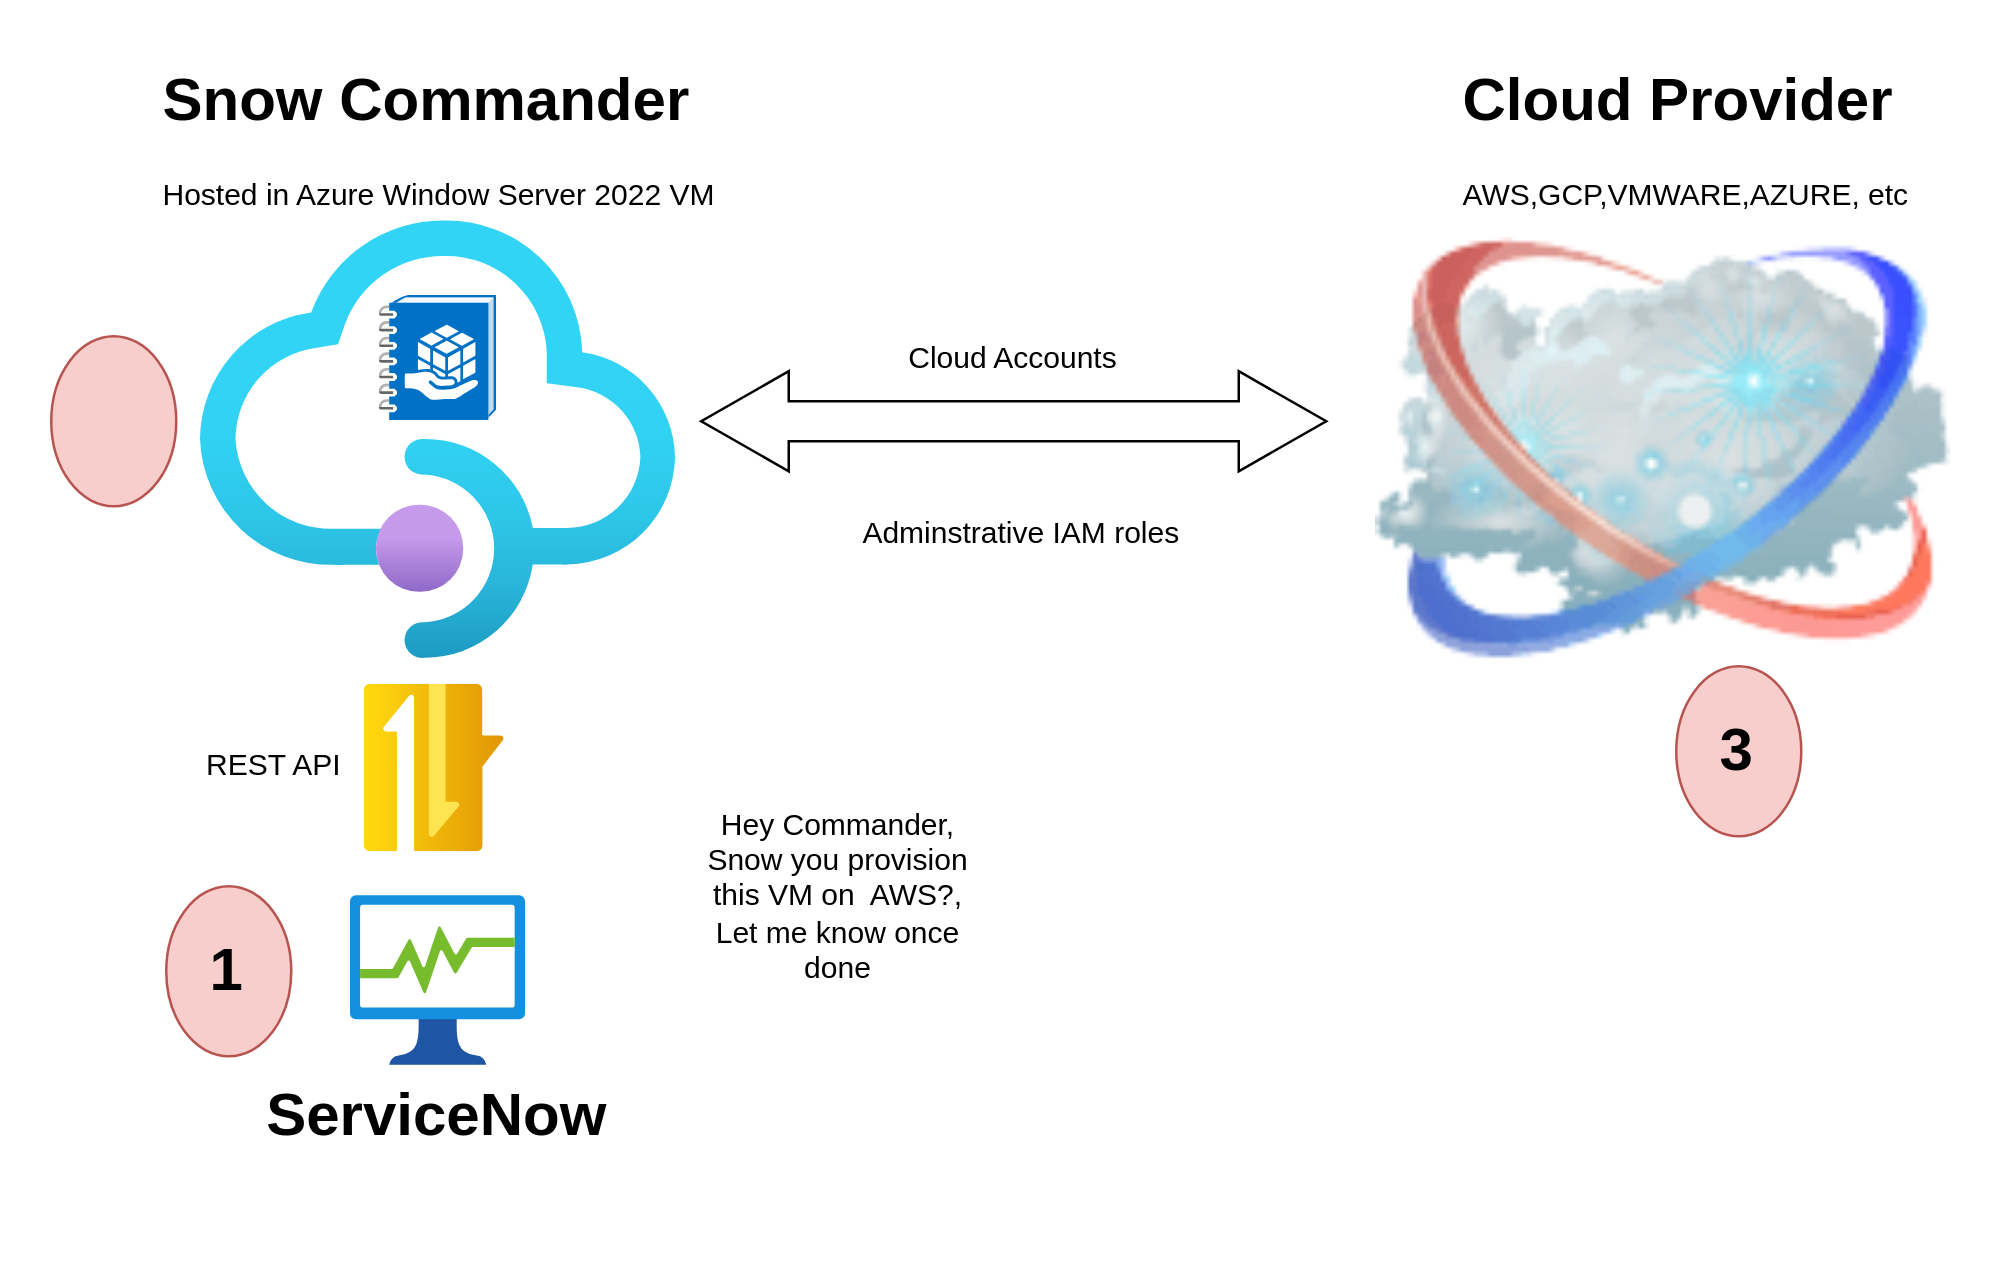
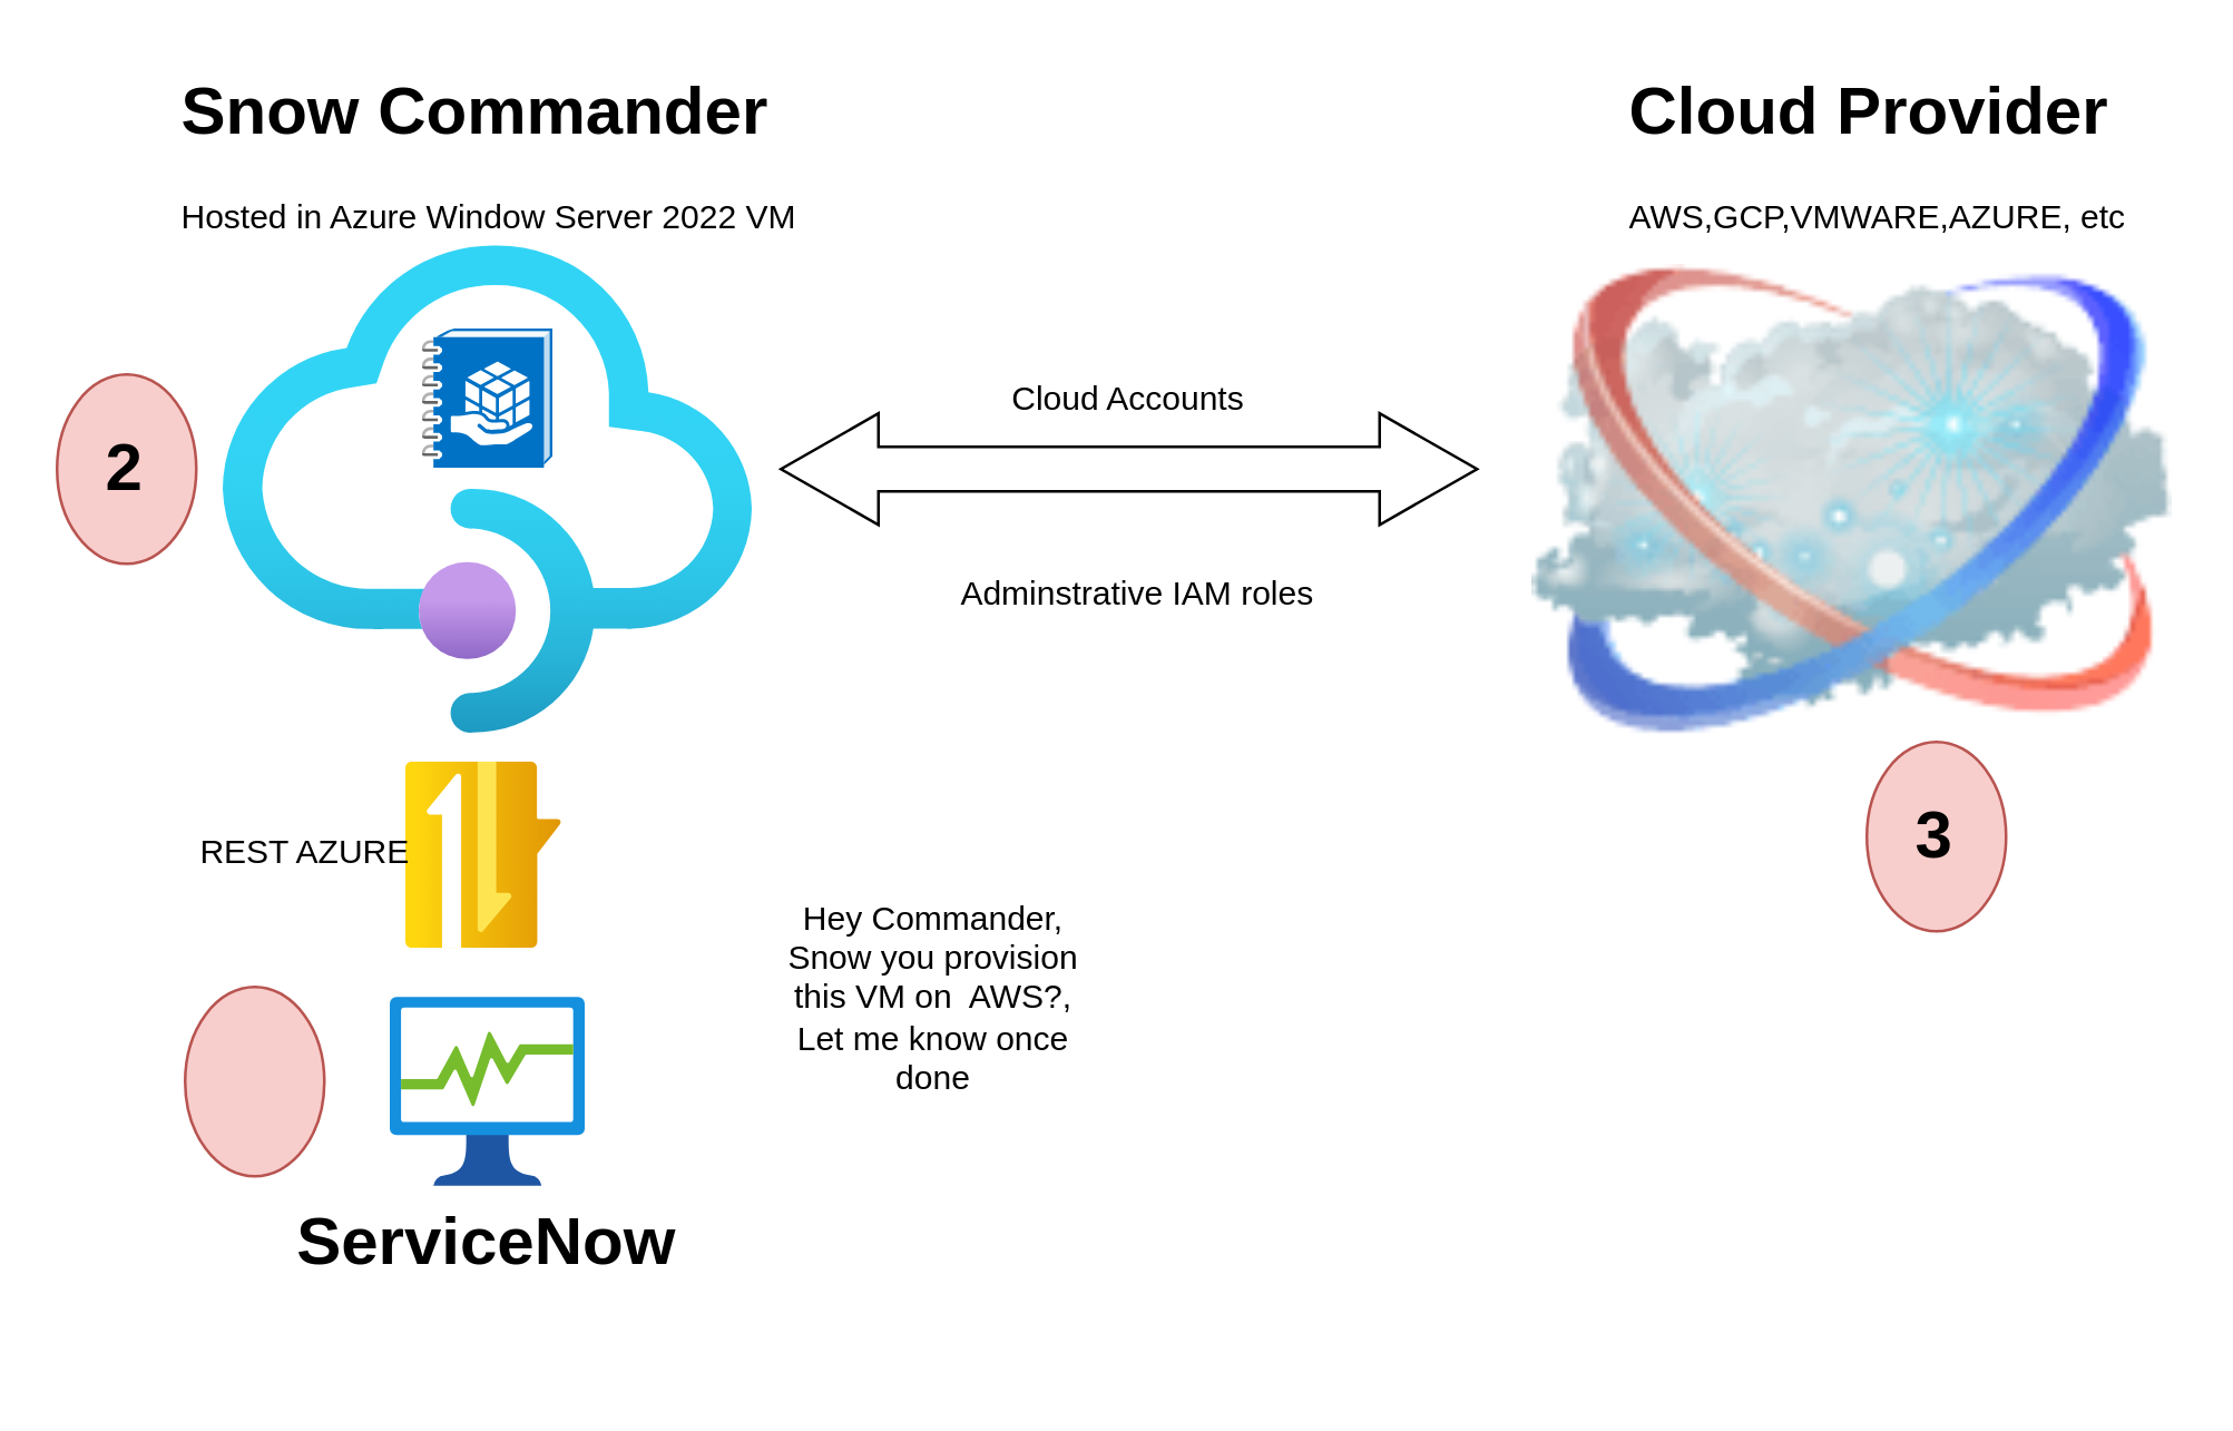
  <mxCell id="0" />
  <mxCell id="1" parent="0" />
  <mxCell id="2" value="" style="aspect=fixed;html=1;points=[];align=center;image;fontSize=12;image=img/lib/azure2/integration/API_Management_Services.svg;" vertex="1" parent="1"><mxGeometry x="80" y="88" width="190.01" height="175.38" as="geometry" /></mxCell>
  <mxCell id="3" value="" style="sketch=0;aspect=fixed;html=1;points=[];align=center;image;fontSize=12;image=img/lib/mscae/Service_Catalog_Managed_Application_Definitions.svg;" vertex="1" parent="1"><mxGeometry x="151.5" y="118" width="47" height="50" as="geometry" /></mxCell>
  <mxCell id="4" value="" style="aspect=fixed;html=1;points=[];align=center;image;fontSize=12;image=img/lib/azure2/general/Process_Explorer.svg;" vertex="1" parent="1"><mxGeometry x="140" y="358" width="70" height="68" as="geometry" /></mxCell>
  <mxCell id="5" value="" style="aspect=fixed;html=1;points=[];align=center;image;fontSize=12;image=img/lib/azure2/web/Notification_Hub_Namespaces.svg;rotation=-90;" vertex="1" parent="1"><mxGeometry x="140" y="278" width="67" height="56.0" as="geometry" /></mxCell>
  <mxCell id="6" value="" style="image;html=1;image=img/lib/clip_art/networking/Cloud_128x128.png" vertex="1" parent="1"><mxGeometry x="550" y="44.69" width="230" height="270" as="geometry" /></mxCell>
  <mxCell id="7" value="" style="html=1;shadow=0;dashed=0;align=center;verticalAlign=middle;shape=mxgraph.arrows2.twoWayArrow;dy=0.6;dx=35;" vertex="1" parent="1"><mxGeometry x="280" y="148" width="250" height="40" as="geometry" /></mxCell>
  <mxCell id="8" value="Cloud Accounts" style="text;html=1;strokeColor=none;fillColor=none;align=center;verticalAlign=middle;whiteSpace=wrap;rounded=0;" vertex="1" parent="1"><mxGeometry x="350" y="128" width="110" height="30" as="geometry" /></mxCell>
  <mxCell id="9" value="Adminstrative IAM roles&amp;nbsp;" style="text;html=1;strokeColor=none;fillColor=none;align=center;verticalAlign=middle;whiteSpace=wrap;rounded=0;" vertex="1" parent="1"><mxGeometry x="340" y="198" width="140" height="30" as="geometry" /></mxCell>
  <mxCell id="10" value="&lt;h1&gt;Cloud Provider&lt;/h1&gt;&lt;p&gt;AWS,GCP,VMWARE,AZURE, etc&lt;/p&gt;" style="text;html=1;strokeColor=none;fillColor=none;spacing=5;spacingTop=-20;whiteSpace=wrap;overflow=hidden;rounded=0;" vertex="1" parent="1"><mxGeometry x="580" y="20" width="190" height="74.62" as="geometry" /></mxCell>
  <mxCell id="11" value="&lt;h1&gt;Snow Commander&lt;/h1&gt;&lt;div&gt;Hosted in Azure Window Server 2022 VM&lt;/div&gt;" style="text;html=1;strokeColor=none;fillColor=none;spacing=5;spacingTop=-20;whiteSpace=wrap;overflow=hidden;rounded=0;" vertex="1" parent="1"><mxGeometry x="60" y="20" width="270" height="74.69" as="geometry" /></mxCell>
- <mxCell id="12" value="REST API&amp;nbsp;" style="text;html=1;strokeColor=none;fillColor=none;align=center;verticalAlign=middle;whiteSpace=wrap;rounded=0;" vertex="1" parent="1"><mxGeometry x="70" y="291" width="81.5" height="30" as="geometry" /></mxCell>
+ <mxCell id="12" value="REST AZURE&amp;nbsp;" style="text;html=1;strokeColor=none;fillColor=none;align=center;verticalAlign=middle;whiteSpace=wrap;rounded=0;" vertex="1" parent="1"><mxGeometry x="70" y="291" width="81.5" height="30" as="geometry" /></mxCell>
  <mxCell id="13" value="" style="shape=image;html=1;verticalAlign=top;verticalLabelPosition=bottom;labelBackgroundColor=#ffffff;imageAspect=0;aspect=fixed;image=https://cdn1.iconfinder.com/data/icons/unicons-line-vol-2/24/comment-question-128.png;rotation=30;" vertex="1" parent="1"><mxGeometry x="230.37" y="245.97" width="224.69" height="224.69" as="geometry" /></mxCell>
  <mxCell id="14" value="Hey Commander, Snow you provision this VM on&amp;nbsp; AWS?, Let me know once done" style="text;html=1;strokeColor=none;fillColor=none;align=center;verticalAlign=middle;whiteSpace=wrap;rounded=0;" vertex="1" parent="1"><mxGeometry x="280" y="338" width="110" height="40" as="geometry" /></mxCell>
  <mxCell id="15" value="ServiceNow" style="text;strokeColor=none;fillColor=none;html=1;fontSize=24;fontStyle=1;verticalAlign=middle;align=center;" vertex="1" parent="1"><mxGeometry x="123.5" y="426" width="100" height="40" as="geometry" /></mxCell>
  <mxCell id="16" value="" style="ellipse;whiteSpace=wrap;html=1;fillColor=#f8cecc;strokeColor=#b85450;" vertex="1" parent="1"><mxGeometry x="66" y="354" width="50" height="68" as="geometry" /></mxCell>
- <mxCell id="17" value="1" style="text;strokeColor=none;fillColor=none;html=1;fontSize=24;fontStyle=1;verticalAlign=middle;align=center;" vertex="1" parent="1"><mxGeometry x="70" y="373" width="40" height="30" as="geometry" /></mxCell>
  <mxCell id="18" value="" style="ellipse;whiteSpace=wrap;html=1;fillColor=#f8cecc;strokeColor=#b85450;" vertex="1" parent="1"><mxGeometry x="20" y="134" width="50" height="68" as="geometry" /></mxCell>
+ <mxCell id="19" value="2" style="text;strokeColor=none;fillColor=none;html=1;fontSize=24;fontStyle=1;verticalAlign=middle;align=center;" vertex="1" parent="1"><mxGeometry x="24" y="153" width="40" height="30" as="geometry" /></mxCell>
  <mxCell id="20" value="" style="ellipse;whiteSpace=wrap;html=1;fillColor=#f8cecc;strokeColor=#b85450;" vertex="1" parent="1"><mxGeometry x="670" y="266" width="50" height="68" as="geometry" /></mxCell>
  <mxCell id="21" value="3" style="text;strokeColor=none;fillColor=none;html=1;fontSize=24;fontStyle=1;verticalAlign=middle;align=center;" vertex="1" parent="1"><mxGeometry x="674" y="285" width="40" height="30" as="geometry" /></mxCell>
